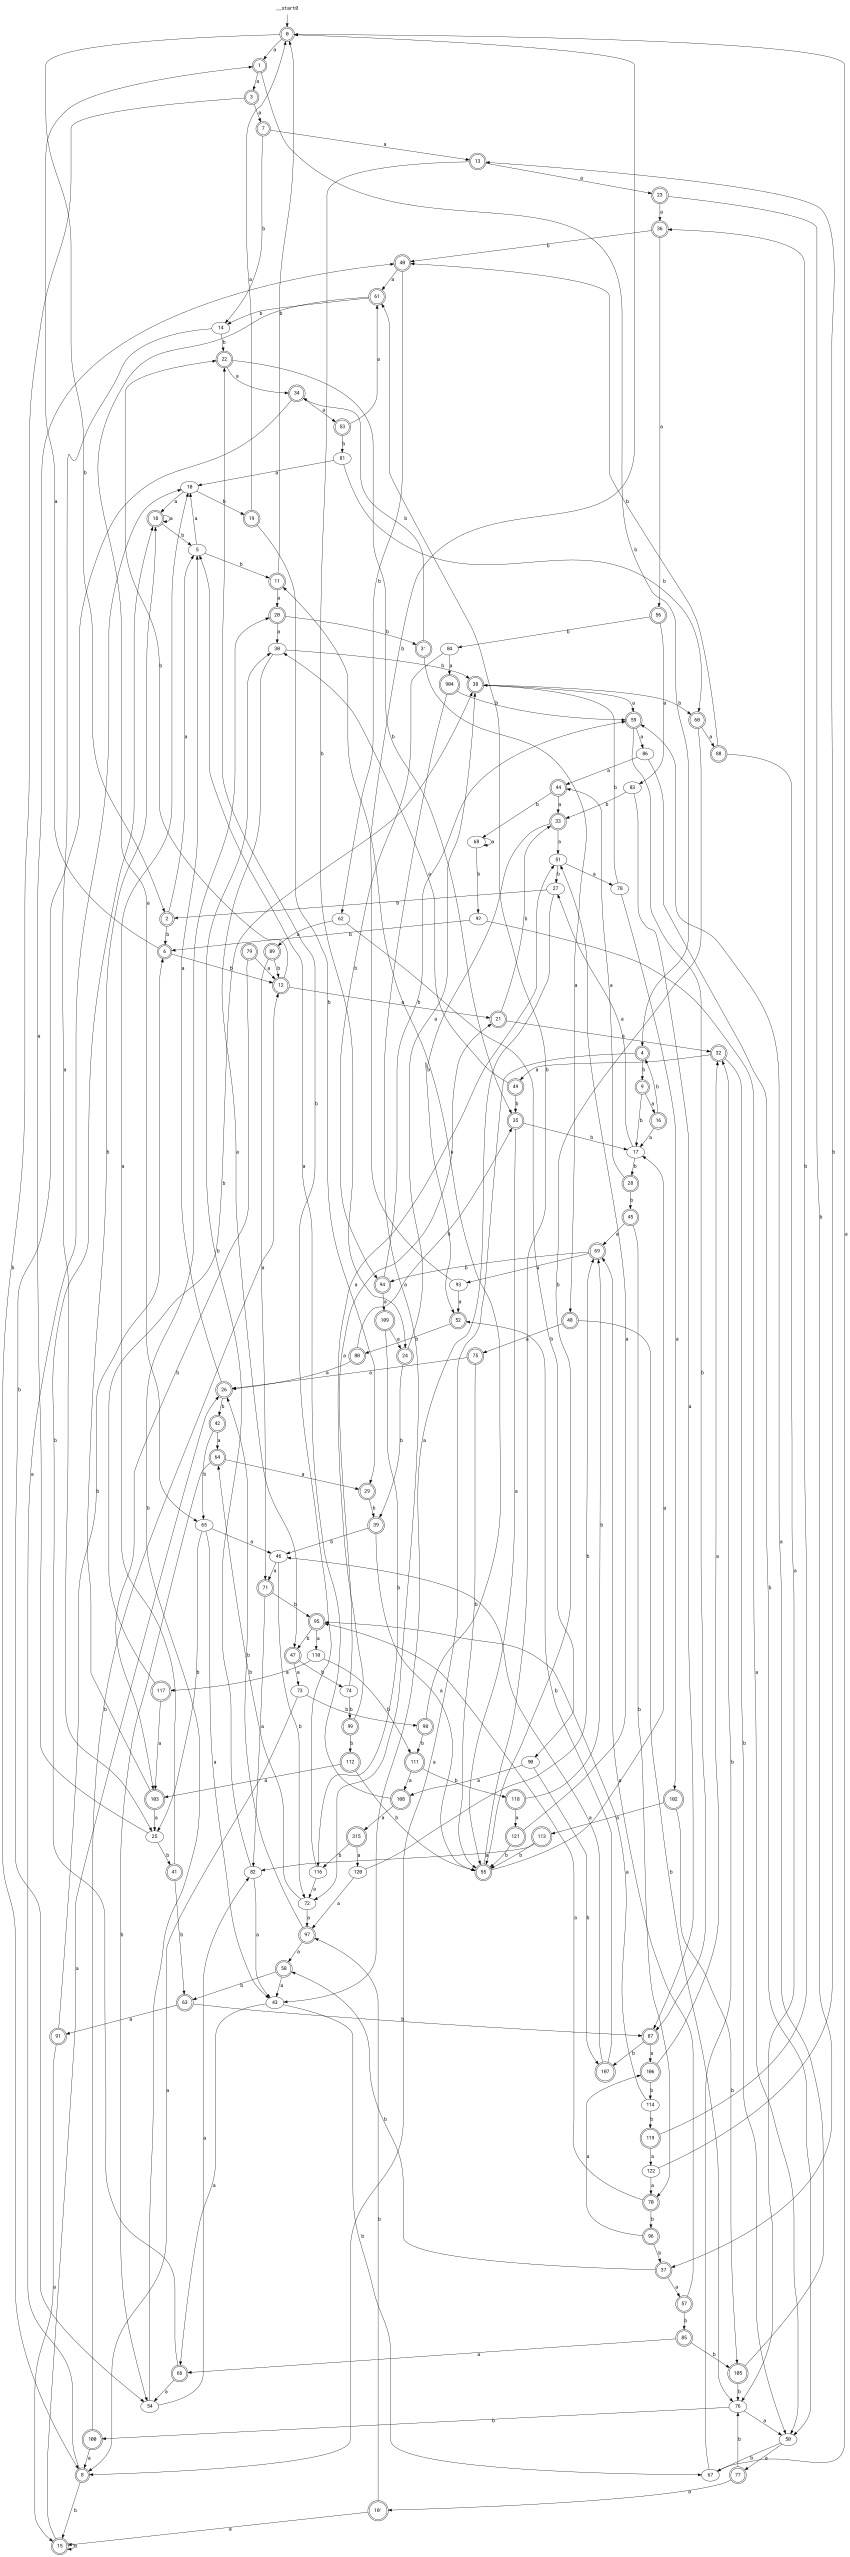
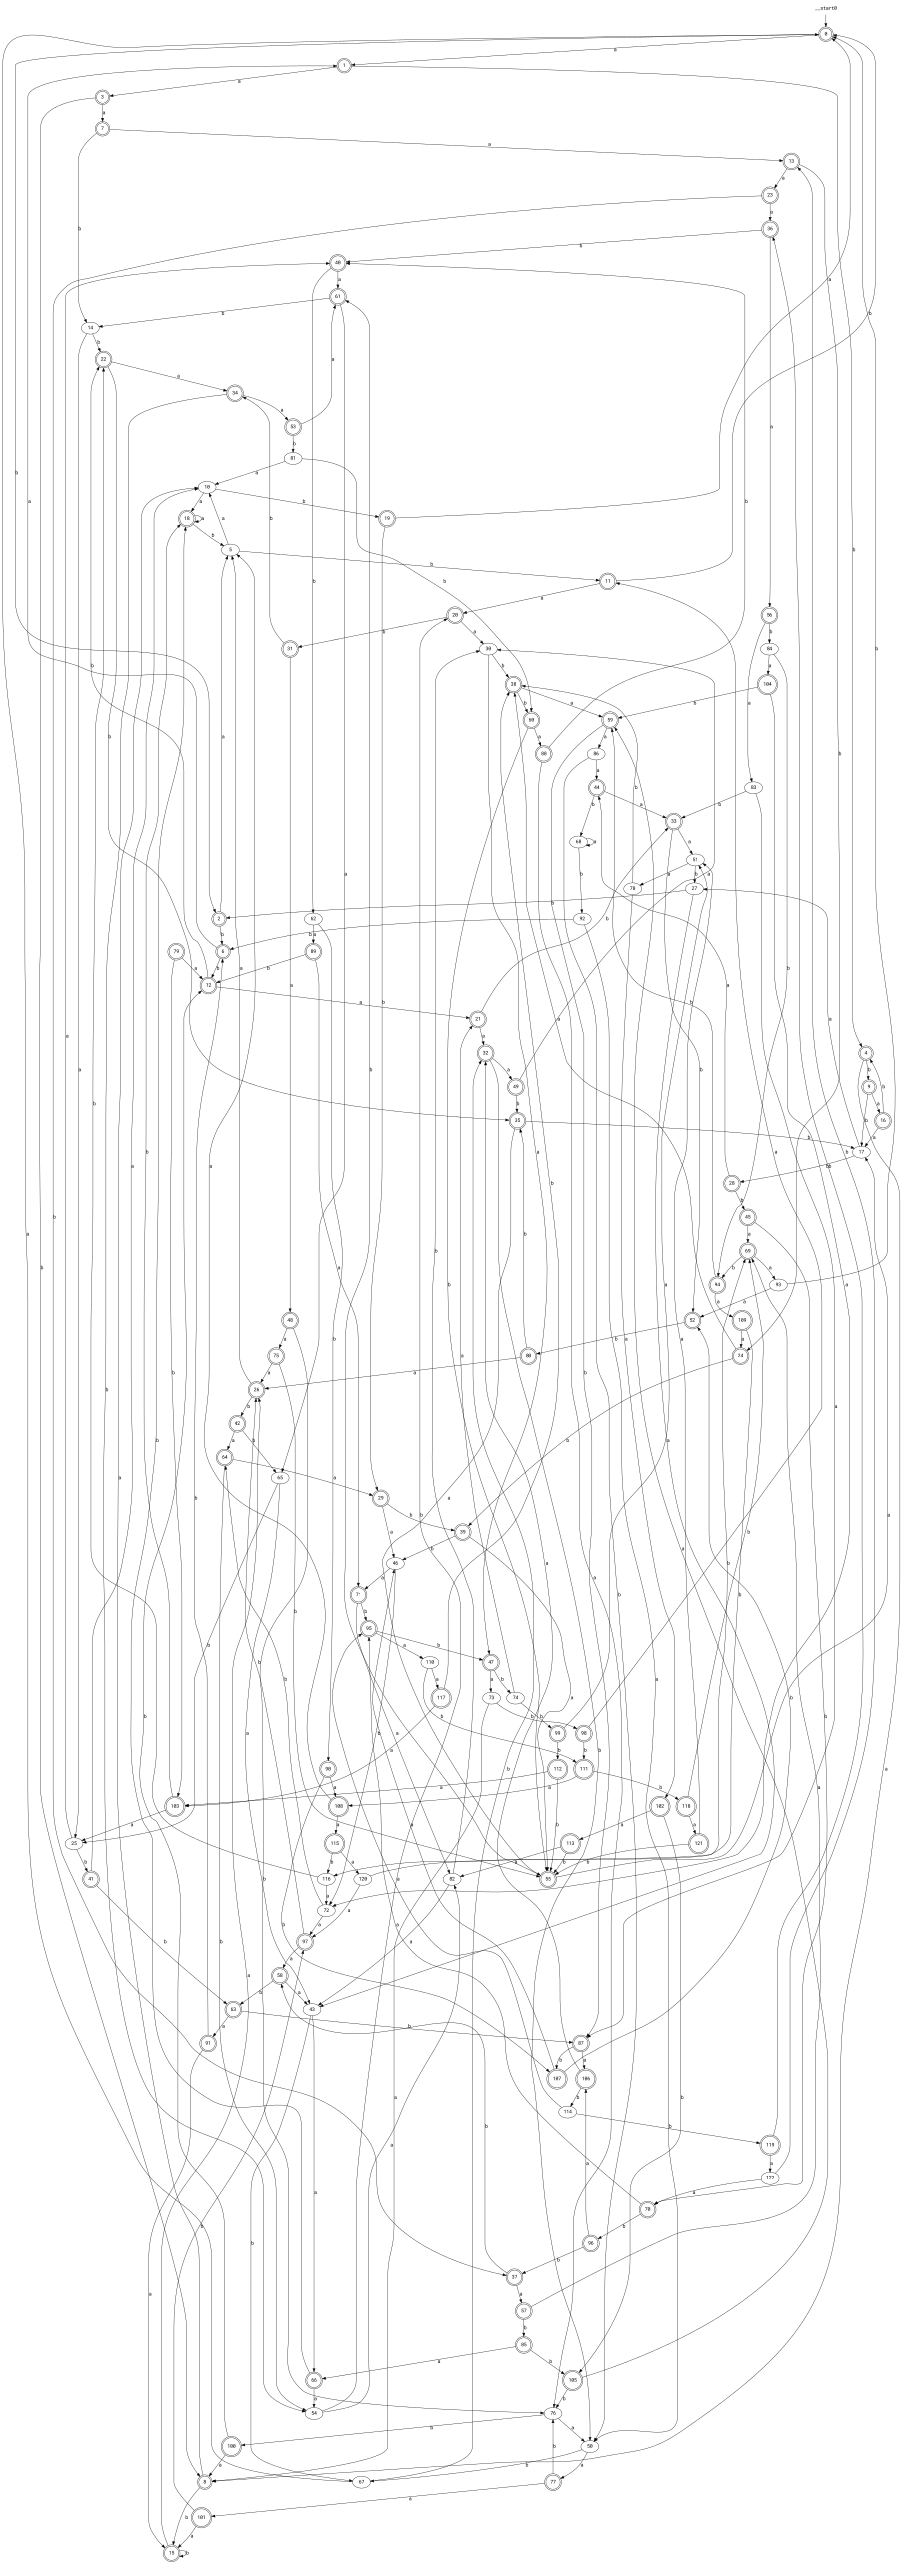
  digraph {
    fontname="Roboto Mono"
    node [fontname="Roboto Mono" shape=doublecircle]
    edge [fontname="Roboto Mono"]
    __start0 [shape=none]
    0
    1
    2
    3
    4
    5 [shape=""]
    6
    7
    8
    9
    10 [shape=""]
    11
    12
    13
    14 [shape=""]
    15
    16
    17 [shape=""]
    18
    19
    20
    21
    22
    23
    24
    25 [shape=""]
    26
    27 [shape=""]
    28
    29
    30 [shape=""]
    31
    32
    33
    34
    35
    36
    37
    38
    39
    40
    41
    42
    43 [shape=""]
    44
    45
    46 [shape=""]
    47
    48
    49
    50 [shape=""]
    51 [shape=""]
    52
    53
    54 [shape=""]
    55
    56
    57
    58
    59
    60
    61
    62 [shape=""]
    63
    64
    65 [shape=""]
    66
    67 [shape=""]
    68 [shape=""]
    69
    70
    71
    72 [shape=""]
    73 [shape=""]
    74 [shape=""]
    75
    76 [shape=""]
    77
    78 [shape=""]
    80
    81 [shape=""]
    82 [shape=ellipse]
    83 [shape=""]
    84 [shape=""]
    85
    86 [shape=""]
    87
    88
    89
-   90 [shape=ellipse]
+   90
    91
    92 [shape=""]
    93 [shape=""]
    94
    95
    96
    97
    98
    99
    100
    101
    102
    79
    103
-   104 [label=904]
+   104
    105
    106
    107
    108
    109
    110 [shape=""]
    111
    112
    113
    114 [shape=""]
-   115 [label=315]
+   115
    116 [shape=""]
    117
    118
    119
    120 [shape=""]
    121
    122 [shape=""]
    __start0 -> 0
    0 -> 1 [label=a]
    0 -> 2 [label=b]
    1 -> 3 [label=a]
    1 -> 4 [label=b]
    2 -> 5 [label=a]
    2 -> 6 [label=b]
    3 -> 7 [label=a]
    3 -> 8 [label=b]
    4 -> 8 [label=a]
    4 -> 9 [label=b]
    5 -> 10 [label=a]
    5 -> 11 [label=b]
    6 -> 1 [label=a]
    6 -> 12 [label=b]
    7 -> 13 [label=a]
    7 -> 14 [label=b]
    8 -> 10 [label=a]
    8 -> 15 [label=b]
    9 -> 16 [label=a]
    9 -> 17 [label=b]
    10 -> 18 [label=a]
    10 -> 19 [label=b]
    11 -> 0 [label=b]
    11 -> 20 [label=a]
    12 -> 21 [label=a]
    12 -> 22 [label=b]
    13 -> 23 [label=a]
    13 -> 24 [label=b]
    14 -> 22 [label=b]
    14 -> 25 [label=a]
    15 -> 15 [label=b]
    15 -> 26 [label=a]
    16 -> 4 [label=b]
    16 -> 17 [label=a]
    17 -> 27 [label=a]
    17 -> 28 [label=b]
    18 -> 5 [label=b]
    18 -> 18 [label=a]
    19 -> 0 [label=a]
    19 -> 29 [label=b]
    20 -> 30 [label=a]
    20 -> 31 [label=b]
    21 -> 32 [label=a]
    21 -> 33 [label=b]
    22 -> 34 [label=a]
    22 -> 35 [label=b]
    23 -> 36 [label=a]
    23 -> 37 [label=b]
    24 -> 38 [label=a]
    24 -> 39 [label=b]
    25 -> 40 [label=a]
    25 -> 41 [label=b]
    26 -> 5 [label=a]
    26 -> 42 [label=b]
    27 -> 2 [label=b]
    27 -> 43 [label=a]
    28 -> 44 [label=a]
    28 -> 45 [label=b]
    29 -> 39 [label=b]
-   65 -> 46 [label=a]
+   29 -> 46 [label=a]
    30 -> 38 [label=b]
    30 -> 47 [label=a]
    31 -> 34 [label=b]
    31 -> 48 [label=a]
    32 -> 49 [label=a]
    32 -> 50 [label=b]
    33 -> 51 [label=a]
    33 -> 52 [label=b]
    34 -> 53 [label=a]
    34 -> 54 [label=b]
    35 -> 17 [label=b]
    35 -> 55 [label=a]
    36 -> 40 [label=b]
    36 -> 56 [label=a]
    37 -> 57 [label=a]
    37 -> 58 [label=b]
    38 -> 59 [label=a]
    38 -> 60 [label=b]
    39 -> 46 [label=b]
    39 -> 55 [label=a]
    40 -> 61 [label=a]
    40 -> 62 [label=b]
    41 -> 10 [label=a]
    41 -> 63 [label=b]
    42 -> 64 [label=a]
    42 -> 65 [label=b]
    43 -> 66 [label=a]
    43 -> 67 [label=b]
    44 -> 33 [label=a]
    44 -> 68 [label=b]
    45 -> 69 [label=a]
    45 -> 70 [label=b]
    46 -> 71 [label=a]
    46 -> 72 [label=b]
    47 -> 73 [label=a]
    47 -> 74 [label=b]
    48 -> 75 [label=a]
    48 -> 76 [label=b]
    49 -> 30 [label=a]
    49 -> 35 [label=b]
    50 -> 67 [label=b]
    50 -> 77 [label=a]
    51 -> 27 [label=b]
    51 -> 78 [label=a]
    52 -> 80 [label=b]
    53 -> 61 [label=a]
    53 -> 81 [label=b]
    54 -> 20 [label=b]
    54 -> 82 [label=a]
    55 -> 17 [label=a]
    55 -> 61 [label=b]
    56 -> 83 [label=a]
    56 -> 84 [label=b]
    57 -> 69 [label=a]
    57 -> 85 [label=b]
    58 -> 43 [label=a]
    58 -> 63 [label=b]
    59 -> 86 [label=a]
    59 -> 87 [label=b]
    60 -> 55 [label=b]
    60 -> 88 [label=a]
    61 -> 14 [label=b]
    61 -> 65 [label=a]
    62 -> 89 [label=a]
    62 -> 90 [label=b]
    63 -> 87 [label=b]
    63 -> 91 [label=a]
    64 -> 29 [label=a]
    64 -> 54 [label=b]
    65 -> 25 [label=b]
    65 -> 43 [label=a]
    66 -> 18 [label=b]
    66 -> 54 [label=a]
    67 -> 0 [label=a]
    67 -> 32 [label=b]
    68 -> 68 [label=a]
    68 -> 92 [label=b]
    69 -> 93 [label=a]
    69 -> 94 [label=b]
    70 -> 95 [label=a]
    70 -> 96 [label=b]
    71 -> 82 [label=a]
    71 -> 95 [label=b]
    72 -> 64 [label=b]
    72 -> 97 [label=a]
    73 -> 8 [label=a]
    73 -> 98 [label=b]
    74 -> 21 [label=a]
    74 -> 99 [label=b]
    75 -> 26 [label=a]
    75 -> 55 [label=b]
    76 -> 50 [label=a]
    76 -> 100 [label=b]
    77 -> 76 [label=b]
    77 -> 101 [label=a]
    78 -> 38 [label=b]
    78 -> 102 [label=a]
    80 -> 26 [label=a]
    80 -> 35 [label=b]
    81 -> 10 [label=a]
    81 -> 60 [label=b]
    82 -> 30 [label=b]
    82 -> 43 [label=a]
    83 -> 33 [label=b]
    83 -> 87 [label=a]
    84 -> 94 [label=b]
    84 -> 104 [label=a]
    85 -> 66 [label=a]
    85 -> 105 [label=b]
    86 -> 44 [label=a]
    86 -> 50 [label=b]
    87 -> 106 [label=a]
    87 -> 107 [label=b]
    88 -> 40 [label=b]
    88 -> 76 [label=a]
    89 -> 12 [label=b]
    89 -> 71 [label=a]
    90 -> 107 [label=b]
    90 -> 108 [label=a]
    91 -> 6 [label=b]
    91 -> 15 [label=a]
    92 -> 6 [label=b]
    92 -> 50 [label=a]
    93 -> 0 [label=b]
    93 -> 52 [label=a]
    94 -> 59 [label=b]
    94 -> 109 [label=a]
    95 -> 47 [label=b]
    95 -> 110 [label=a]
    96 -> 37 [label=b]
    96 -> 106 [label=a]
    97 -> 26 [label=b]
    97 -> 58 [label=a]
    98 -> 11 [label=a]
    98 -> 111 [label=b]
    99 -> 51 [label=a]
    99 -> 112 [label=b]
    100 -> 8 [label=a]
    100 -> 12 [label=b]
    101 -> 15 [label=a]
    101 -> 97 [label=b]
    102 -> 105 [label=b]
    102 -> 113 [label=a]
    79 -> 12 [label=a]
    79 -> 103 [label=b]
    103 -> 18 [label=b]
    103 -> 25 [label=a]
    104 -> 59 [label=b]
    104 -> 72 [label=a]
    105 -> 59 [label=a]
    105 -> 76 [label=b]
    106 -> 32 [label=a]
    106 -> 114 [label=b]
    107 -> 46 [label=a]
    107 -> 52 [label=b]
    108 -> 5 [label=a]
    108 -> 115 [label=a]
    109 -> 24 [label=a]
    109 -> 116 [label=b]
    110 -> 111 [label=b]
    110 -> 117 [label=a]
    111 -> 108 [label=a]
    111 -> 118 [label=b]
    112 -> 55 [label=b]
    112 -> 103 [label=a]
    113 -> 55 [label=b]
    113 -> 82 [label=a]
    114 -> 95 [label=a]
    114 -> 119 [label=b]
    115 -> 116 [label=b]
    115 -> 120 [label=a]
    116 -> 22 [label=b]
    116 -> 72 [label=a]
    117 -> 38 [label=b]
    117 -> 103 [label=a]
    118 -> 69 [label=b]
    118 -> 121 [label=a]
    119 -> 36 [label=b]
    119 -> 122 [label=a]
    120 -> 69 [label=b]
    120 -> 97 [label=a]
    121 -> 51 [label=a]
    121 -> 55 [label=b]
    122 -> 13 [label=b]
    122 -> 70 [label=a]
  }
